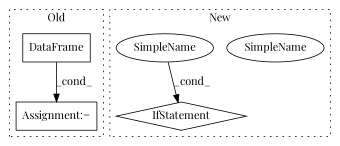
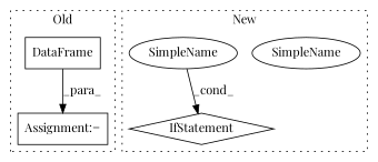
  digraph {
    fontname="Playfair Display"
    node [a=42 fontname="Playfair Display" l=7 s=20034 shape=box]
    edge [fontname="Playfair Display"]
    n1 [a=32 l="10,1" label=DataFrame s="18349,18364"]
    n2 [a=7 l=1 label="Assignment:=" s=18345]
    n3 [a=25 l="4,2" label=IfStatement s="20030,20041" shape=diamond]
    n4 [label=SimpleName shape=ellipse]
    n5 [label=SimpleName shape=ellipse]
    subgraph cluster_1 {
      label=Old
      style=dotted
      n1
      n2
    }
    subgraph cluster_2 {
      label=New
      style=dotted
      n3
      n4
      n5
    }
-   n1 -> n2 [label=_cond_]
+   n1 -> n2 [label=_para_]
    n5 -> n3 [label=_cond_]
  }
